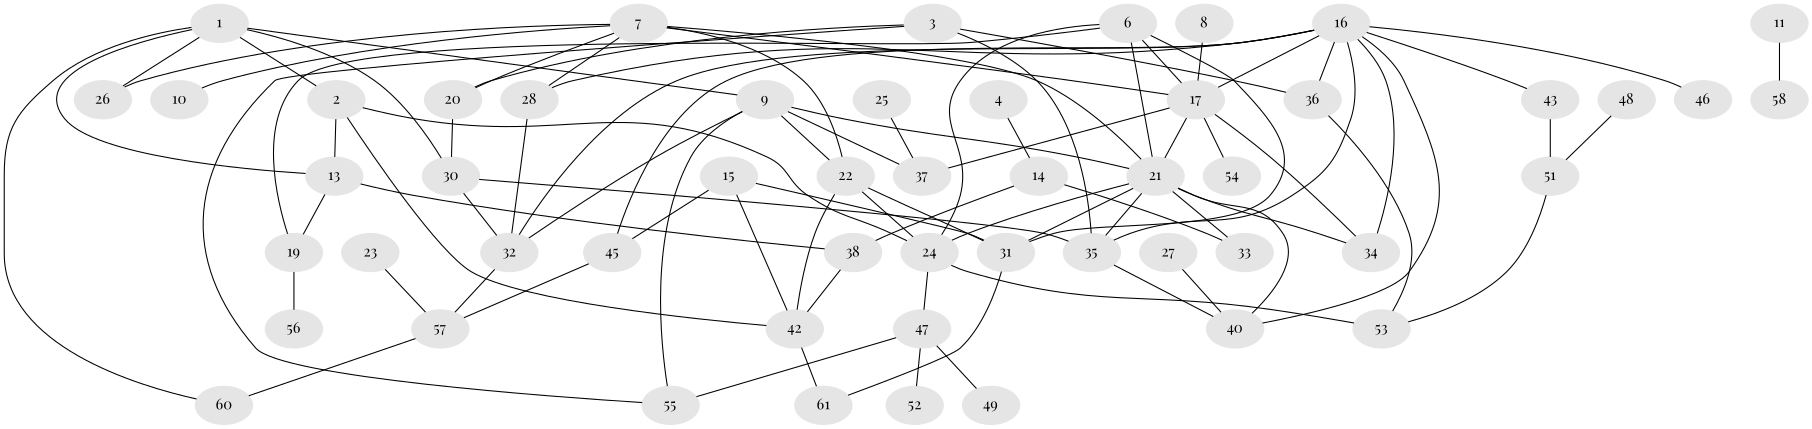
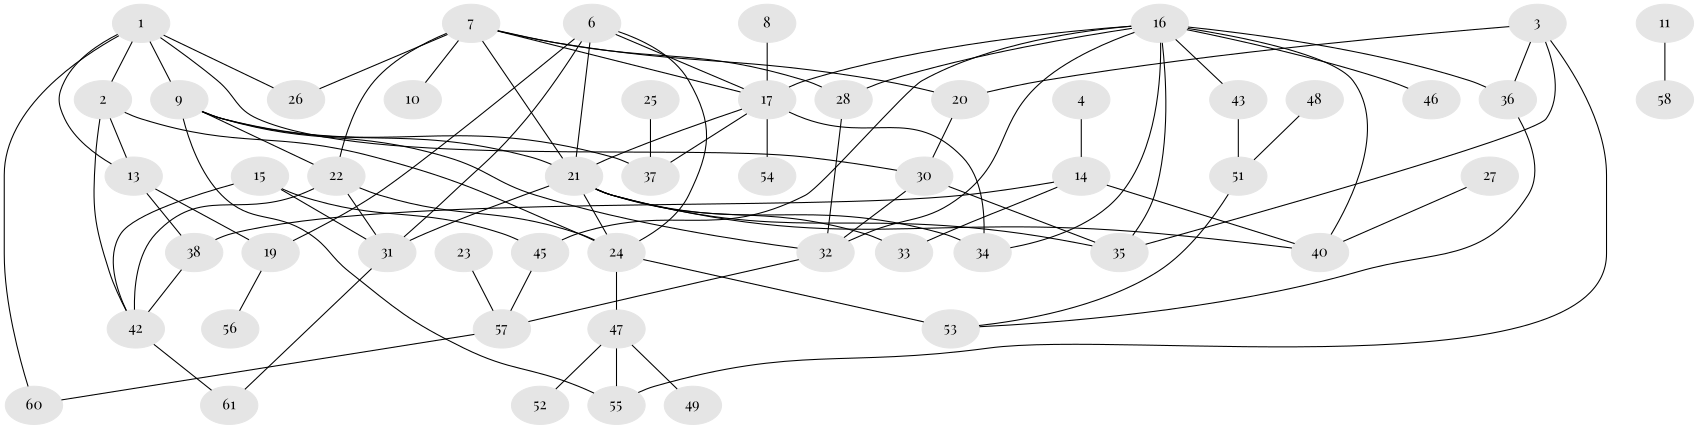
  graph {
    fontname="Playfair Display"
    node [color=gray90 fontname="Playfair Display" style=filled]
    edge [fontname="Playfair Display" weight=1.0]
    1
    2
    9
    13
    26
    30
    60
    24
    42
    55
    21
    22
    32
    37
    19
    38
    35
    47
    53
    61
    3
    20
    36
    40
    4
    14
    33
    6
    17
    31
    34
    54
    56
    7
    10
    28
    8
    57
    11
    58
    15
    45
    16
    43
    46
    51
    23
    49
    52
    25
    27
    48
    1 -- 2
    1 -- 9
    1 -- 13
    1 -- 26
    1 -- 30
    1 -- 60
    2 -- 13
    2 -- 24
    2 -- 42
    9 -- 55
    9 -- 21
    9 -- 22 [weight=2.0]
    9 -- 32
    9 -- 37
    13 -- 19
    13 -- 38
    30 -- 32
    30 -- 35
    24 -- 47
    24 -- 53 [weight=2.0]
    42 -- 61
    21 -- 24
    21 -- 35
    21 -- 40
    21 -- 33
    21 -- 31
    21 -- 34
    22 -- 24 [weight=2.0]
    22 -- 42 [weight=2.0]
    22 -- 31
    32 -- 57
    19 -- 56
    38 -- 42
-   35 -- 40
+   14 -- 40
    47 -- 55
    47 -- 49
    47 -- 52
    3 -- 55
    3 -- 35
    3 -- 20
    3 -- 36
    20 -- 30
    36 -- 53
    4 -- 14 [weight=2.0]
    14 -- 38
    14 -- 33
    6 -- 24
    6 -- 21
    6 -- 19
    6 -- 17
    6 -- 31
    17 -- 21
    17 -- 37
    17 -- 34
    17 -- 54
    31 -- 61
    7 -- 26
    7 -- 21 [weight=2.0]
    7 -- 22
    7 -- 20
    7 -- 17
    7 -- 10
    7 -- 28
    28 -- 32
    8 -- 17
    57 -- 60
    11 -- 58
    15 -- 42
    15 -- 31
    15 -- 45
    45 -- 57
    16 -- 32
    16 -- 35
    16 -- 36
    16 -- 40
    16 -- 17
    16 -- 34
    16 -- 28
    16 -- 45
    16 -- 43
    16 -- 46
    43 -- 51
    51 -- 53
    23 -- 57
    25 -- 37
    27 -- 40
    48 -- 51
  }
